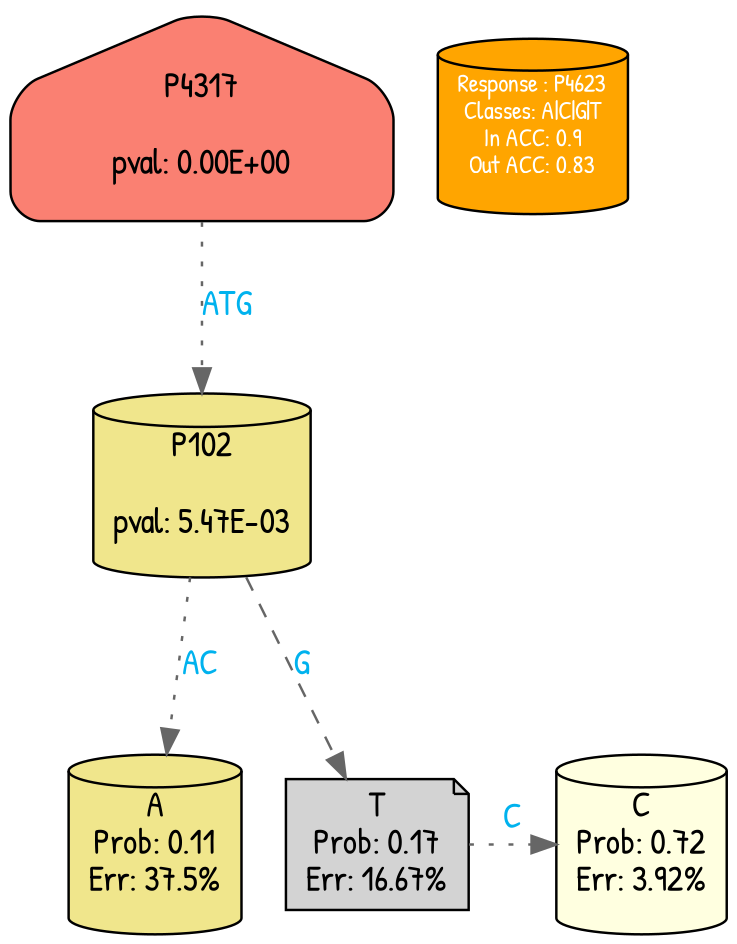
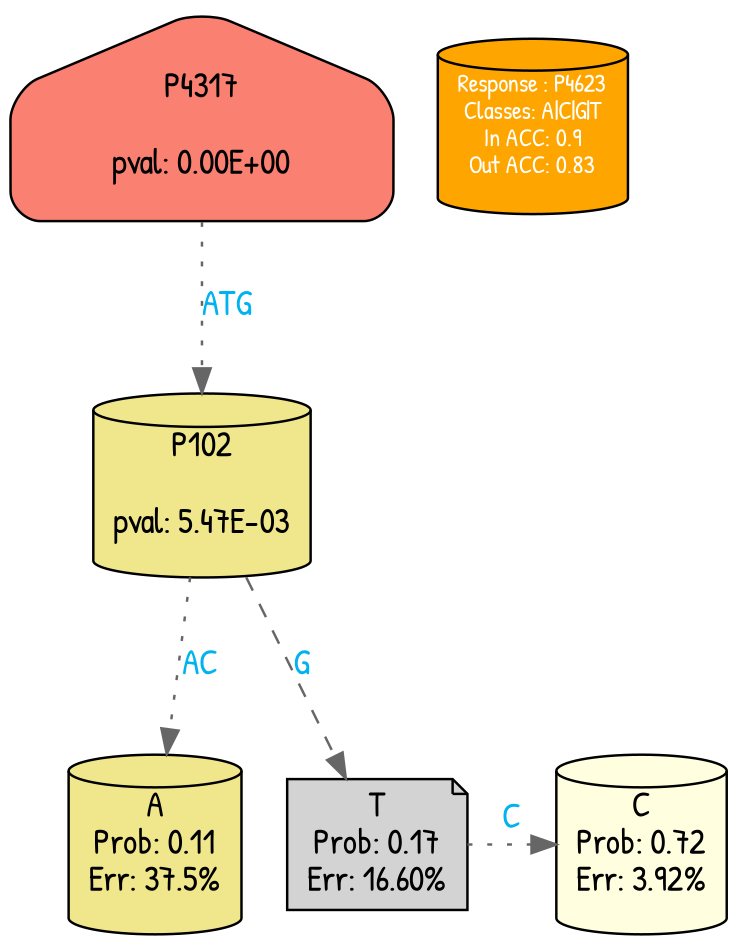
  digraph {
    fontname="Patrick Hand"
    ranksep=equally
    splines=polylines
    node [color=black fillcolor=khaki fontname="Patrick Hand" shape=cylinder style="filled, rounded"]
    edge [color=gray40 fontcolor=deepskyblue2 fontname="Patrick Hand" style=dotted]
    n1 [label="A\nProb: 0.11\nErr: 37.5%"]
-   n2 [fillcolor=lightgrey label="T\nProb: 0.17\nErr: 16.67%" shape=note]
+   n2 [fillcolor=lightgrey label="T\nProb: 0.17\nErr: 16.60%" shape=note]
    n3 [fillcolor=lightyellow label="C\nProb: 0.72\nErr: 3.92%"]
    n4 [align=left fillcolor=orange fontcolor=white fontsize=10 label="Response : P4623\nClasses: A|C|G|T\nIn ACC: 0.9\nOut ACC: 0.83\n" style=filled]
    n5 [fillcolor=salmon label="P4317\n\npval: 0.00E+00" shape=house]
    n6 [label="P102\n\npval: 5.47E-03"]
    subgraph sub_1 {
      rank=same
      n1
      n2
      n3
    }
    subgraph sub_2 {
      rank=same
      n4
      n5
    }
    n2 -> n3 [label=C]
    n5 -> n6 [label=ATG]
    n6 -> n1 [label=AC]
    n6 -> n2 [label=G style=dashed]
  }
